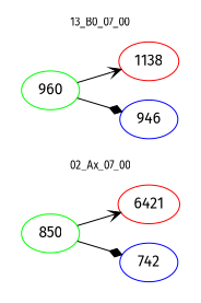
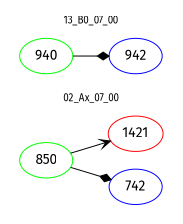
  digraph {
    fontname="Fira Sans"
    rankdir=LR
    node [color=green fontname="Fira Sans"]
    edge [arrowhead=diamond color=black fontname="Fira Sans"]
    n1 [label=850]
    n2 [color=blue label=742]
-   n3 [color=red label=6421]
-   n4 [label=960]
-   n5 [color=blue label=946]
-   n6 [color=red label=1138]
+   n3 [color=red label=1421]
+   n4 [label=940]
+   n5 [color=blue label=942]
    subgraph cluster_1 {
      color=white
      fontsize=10
      label="02_Ax_07_00"
      n1
      n2
      n3
    }
    subgraph cluster_2 {
      color=white
      fontsize=10
      label="13_B0_07_00"
      n4
      n5
-     n6
    }
    n1 -> n2
    n1 -> n3 [arrowhead=vee]
    n4 -> n5
-   n4 -> n6 [arrowhead=vee]
  }
